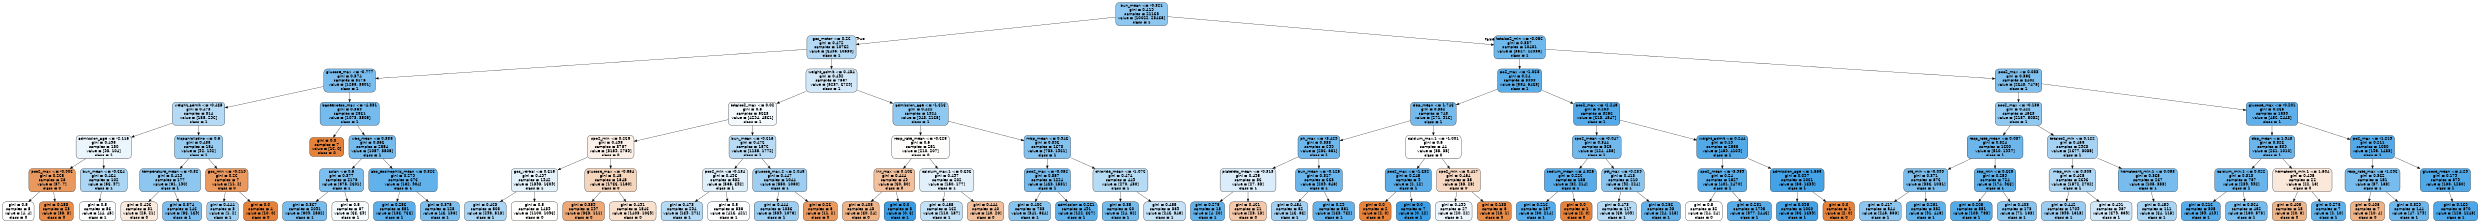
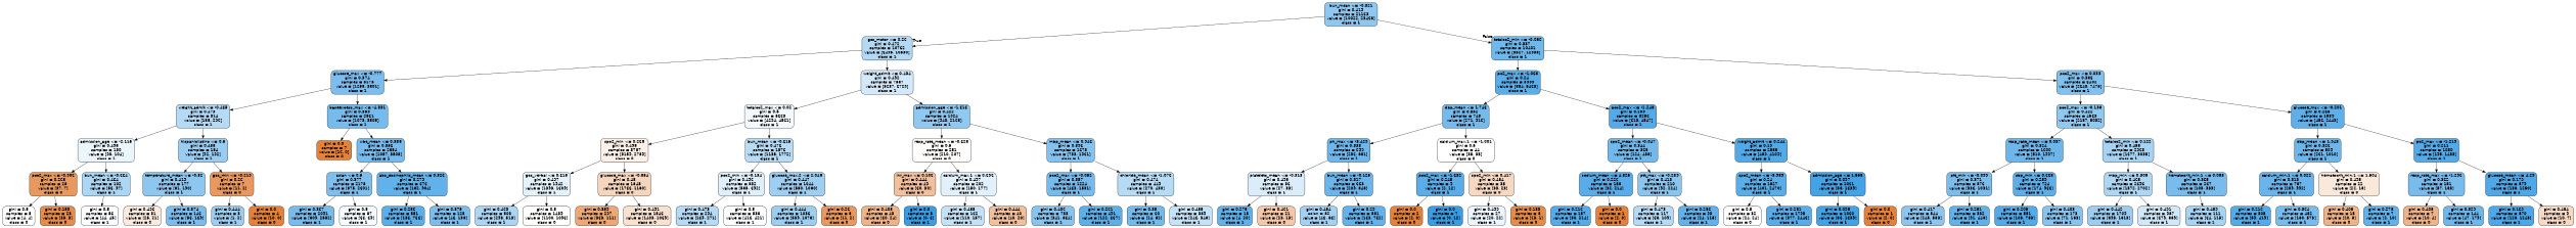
  digraph {
    node [color=black fillcolor="#e58139" fontname=helvetica shape=box style="filled, rounded"]
    edge [fontname=helvetica]
    n1 [fillcolor="#8ec7f0" label="bun_mean <= -0.321\ngini = 0.419\nsamples = 21163\nvalue = [10022, 23468]\nclass = 1"]
    n2 [fillcolor="#b3d9f5" label="gcs_motor <= 0.26\ngini = 0.472\nsamples = 10762\nvalue = [6495, 10530]\nclass = 1"]
    n3 [fillcolor="#6fb8ec" label="totalco2_min <= -0.086\ngini = 0.337\nsamples = 10401\nvalue = [3527, 12938]\nclass = 1"]
    n4 [fillcolor="#7bbdee" label="glucose_max <= -0.777\ngini = 0.374\nsamples = 3175\nvalue = [1258, 3801]\nclass = 1"]
    n5 [fillcolor="#d3e9f9" label="weight_admit <= 0.434\ngini = 0.492\nsamples = 7587\nvalue = [5237, 6729]\nclass = 1"]
    n6 [fillcolor="#59ade9" label="po2_max <= -1.068\ngini = 0.24\nsamples = 3999\nvalue = [884, 5463]\nclass = 1"]
    n7 [fillcolor="#7fc0ee" label="pco2_max <= 0.033\ngini = 0.386\nsamples = 6402\nvalue = [2643, 7475]\nclass = 1"]
    n8 [fillcolor="#b5daf5" label="weight_admit <= -0.465\ngini = 0.473\nsamples = 314\nvalue = [185, 296]\nclass = 1"]
    n9 [fillcolor="#76bbed" label="baseexcess_max <= -4.331\ngini = 0.359\nsamples = 2861\nvalue = [1073, 3505]\nclass = 1"]
    n10 [fillcolor="#f3f9fd" label="totalco2_max <= 0.02\ngini = 0.5\nsamples = 5663\nvalue = [4294, 4561]\nclass = 1"]
    n11 [fillcolor="#8fc8f0" label="admission_age <= -1.616\ngini = 0.422\nsamples = 1924\nvalue = [943, 2168]\nclass = 1"]
    n12 [fillcolor="#eaf5fc" label="admission_age <= -2.115\ngini = 0.498\nsamples = 130\nvalue = [93, 104]\nclass = 1"]
    n13 [fillcolor="#98ccf1" label="hispanic/latino <= 0.5\ngini = 0.438\nsamples = 184\nvalue = [92, 192]\nclass = 1"]
    n14 [label="gini = 0.0\nsamples = 7\nvalue = [16, 0]\nclass = 0"]
    n15 [fillcolor="#75bbed" label="wbc_mean <= 0.338\ngini = 0.356\nsamples = 2854\nvalue = [1057, 3505]\nclass = 1"]
    n16 [fillcolor="#ea995e" label="pco2_max <= -0.906\ngini = 0.268\nsamples = 28\nvalue = [37, 7]\nclass = 0"]
    n17 [fillcolor="#abd6f4" label="bun_mean <= -0.664\ngini = 0.464\nsamples = 102\nvalue = [56, 97]\nclass = 1"]
    n18 [fillcolor="#8dc7f0" label="temperature_mean <= -0.32\ngini = 0.419\nsamples = 177\nvalue = [81, 190]\nclass = 1"]
    n19 [fillcolor="#ea985d" label="gcs_min <= -0.219\ngini = 0.26\nsamples = 7\nvalue = [11, 2]\nclass = 0"]
    n20 [fillcolor="#ffffff" label="gini = 0.5\nsamples = 5\nvalue = [4, 4]\nclass = 0"]
    n21 [fillcolor="#e78c4b" label="gini = 0.153\nsamples = 23\nvalue = [33, 3]\nclass = 0"]
    n22 [fillcolor="#fbfdfe" label="gini = 0.5\nsamples = 56\nvalue = [44, 45]\nclass = 1"]
    n23 [fillcolor="#fbebdf" label="gini = 0.496\nsamples = 31\nvalue = [25, 21]\nclass = 0"]
    n24 [fillcolor="#7bbdee" label="gini = 0.374\nsamples = 146\nvalue = [56, 169]\nclass = 1"]
    n25 [fillcolor="#9ccef2" label="gini = 0.444\nsamples = 3\nvalue = [1, 2]\nclass = 1"]
    n26 [label="gini = 0.0\nsamples = 4\nvalue = [10, 0]\nclass = 0"]
    n27 [fillcolor="#7cbeee" label="asian <= 0.5\ngini = 0.377\nsamples = 2178\nvalue = [875, 2601]\nclass = 1"]
    n28 [fillcolor="#61b1ea" label="abs_eosinophils_mean <= 0.326\ngini = 0.279\nsamples = 676\nvalue = [182, 904]\nclass = 1"]
    n29 [fillcolor="#78bced" label="gini = 0.367\nsamples = 2091\nvalue = [809, 2532]\nclass = 1"]
    n30 [fillcolor="#f6fbfe" label="gini = 0.5\nsamples = 87\nvalue = [66, 69]\nclass = 1"]
    n31 [fillcolor="#5caeea" label="gini = 0.256\nsamples = 551\nvalue = [136, 766]\nclass = 1"]
    n32 [fillcolor="#7bbeee" label="gini = 0.375\nsamples = 125\nvalue = [46, 138]\nclass = 1"]
    n33 [fillcolor="#fcf0e8" label="spo2_min <= 0.268\ngini = 0.498\nsamples = 3787\nvalue = [3159, 2789]\nclass = 0"]
    n34 [fillcolor="#b8dcf6" label="bun_mean <= -0.615\ngini = 0.476\nsamples = 1876\nvalue = [1135, 1772]\nclass = 1"]
    n35 [fillcolor="#fffdfc" label="resp_rate_mean <= -0.628\ngini = 0.5\nsamples = 251\nvalue = [210, 207]\nclass = 0"]
    n36 [fillcolor="#83c2ef" label="mbp_mean <= 0.946\ngini = 0.396\nsamples = 1673\nvalue = [733, 1961]\nclass = 1"]
    n37 [fillcolor="#e4f2fc" label="gcs_verbal <= 0.618\ngini = 0.497\nsamples = 1942\nvalue = [1393, 1609]\nclass = 1"]
    n38 [fillcolor="#f6d5bd" label="glucose_max <= -0.854\ngini = 0.48\nsamples = 1845\nvalue = [1766, 1180]\nclass = 0"]
    n39 [fillcolor="#e0f0fb" label="pco2_min <= -0.134\ngini = 0.496\nsamples = 832\nvalue = [585, 692]\nclass = 1"]
    n40 [fillcolor="#9ecff2" label="glucose_max.2 <= 2.048\ngini = 0.447\nsamples = 1044\nvalue = [550, 1080]\nclass = 1"]
    n41 [fillcolor="#aad5f4" label="gini = 0.463\nsamples = 503\nvalue = [293, 513]\nclass = 1"]
    n42 [fillcolor="#fffffe" label="gini = 0.5\nsamples = 1439\nvalue = [1100, 1096]\nclass = 0"]
    n43 [fillcolor="#eda876" label="gini = 0.359\nsamples = 297\nvalue = [363, 111]\nclass = 0"]
    n44 [fillcolor="#f9e1d0" label="gini = 0.491\nsamples = 1546\nvalue = [1403, 1069]\nclass = 0"]
    n45 [fillcolor="#b4daf5" label="gini = 0.473\nsamples = 294\nvalue = [169, 271]\nclass = 1"]
    n46 [fillcolor="#fdfeff" label="gini = 0.5\nsamples = 538\nvalue = [416, 421]\nclass = 1"]
    n47 [fillcolor="#9ccef2" label="gini = 0.444\nsamples = 1036\nvalue = [539, 1078]\nclass = 1"]
    n48 [fillcolor="#ea985d" label="gini = 0.26\nsamples = 8\nvalue = [11, 2]\nclass = 0"]
    n49 [fillcolor="#f2c09c" label="inr_max <= 0.106\ngini = 0.444\nsamples = 49\nvalue = [60, 30]\nclass = 0"]
    n50 [fillcolor="#e1f0fb" label="calcium_max.1 <= 0.696\ngini = 0.497\nsamples = 202\nvalue = [150, 177]\nclass = 1"]
    n51 [fillcolor="#75bbed" label="pco2_max <= -0.052\ngini = 0.357\nsamples = 1224\nvalue = [463, 1531]\nclass = 1"]
    n52 [fillcolor="#b5dbf5" label="chloride_mean <= -1.076\ngini = 0.474\nsamples = 449\nvalue = [270, 430]\nclass = 1"]
    n53 [fillcolor="#efb388" label="gini = 0.408\nsamples = 43\nvalue = [60, 24]\nclass = 0"]
    n54 [fillcolor="#399de5" label="gini = 0.0\nsamples = 3\nvalue = [0, 6]\nclass = 1"]
    n55 [fillcolor="#c4e2f7" label="gini = 0.485\nsamples = 162\nvalue = [110, 157]\nclass = 1"]
    n56 [fillcolor="#f2c09c" label="gini = 0.444\nsamples = 40\nvalue = [40, 20]\nclass = 0"]
    n57 [fillcolor="#87c4ef" label="gini = 0.406\nsamples = 733\nvalue = [341, 864]\nclass = 1"]
-   n58 [fillcolor="#5dafea" label="admission = 0.261\nsamples = 491\nvalue = [122, 667]\nclass = 1"]
+   n58 [fillcolor="#5dafea" label="gini = 0.261\nsamples = 491\nvalue = [122, 667]\nclass = 1"]
    n59 [fillcolor="#73baed" label="gini = 0.35\nsamples = 60\nvalue = [24, 82]\nclass = 1"]
    n60 [fillcolor="#c5e2f7" label="gini = 0.485\nsamples = 389\nvalue = [246, 348]\nclass = 1"]
    n61 [fillcolor="#74baed" label="dbp_mean <= 1.746\ngini = 0.352\nsamples = 743\nvalue = [271, 916]\nclass = 1"]
    n62 [fillcolor="#54aae9" label="pco2_max <= -1.248\ngini = 0.209\nsamples = 3256\nvalue = [613, 4547]\nclass = 1"]
    n63 [fillcolor="#8fc8f0" label="pco2_max <= -0.138\ngini = 0.422\nsamples = 4563\nvalue = [2187, 5032]\nclass = 1"]
    n64 [fillcolor="#5eafea" label="glucose_max <= -0.201\ngini = 0.265\nsamples = 1839\nvalue = [456, 2443]\nclass = 1"]
    n65 [fillcolor="#6eb7ec" label="ph_max <= -3.429\ngini = 0.333\nsamples = 699\nvalue = [236, 881]\nclass = 1"]
    n66 [fillcolor="#ffffff" label="calcium_max.1 <= -1.001\ngini = 0.5\nsamples = 44\nvalue = [35, 35]\nclass = 0"]
    n67 [fillcolor="#71b9ec" label="spo2_mean <= -0.047\ngini = 0.344\nsamples = 368\nvalue = [124, 438]\nclass = 1"]
    n68 [fillcolor="#51a9e8" label="weight_admit <= 0.244\ngini = 0.19\nsamples = 2888\nvalue = [489, 4109]\nclass = 1"]
    n69 [fillcolor="#dbedfa" label="platelets_mean <= -0.313\ngini = 0.495\nsamples = 36\nvalue = [27, 33]\nclass = 1"]
    n70 [fillcolor="#6ab5eb" label="bun_mean <= -0.125\ngini = 0.317\nsamples = 663\nvalue = [209, 848]\nclass = 1"]
    n71 [fillcolor="#5aade9" label="pco2_max <= -1.632\ngini = 0.245\nsamples = 9\nvalue = [2, 12]\nclass = 1"]
    n72 [fillcolor="#f7d9c3" label="spo2_min <= 0.417\ngini = 0.484\nsamples = 35\nvalue = [33, 23]\nclass = 0"]
    n73 [fillcolor="#61b1ea" label="gini = 0.278\nsamples = 15\nvalue = [4, 20]\nclass = 1"]
    n74 [fillcolor="#f4c8a9" label="gini = 0.461\nsamples = 21\nvalue = [23, 13]\nclass = 0"]
-   n75 [fillcolor="#a3d1f3" label="gini = 0.454\nsamples = 82\nvalue = [46, 86]\nclass = 1"]
+   n75 [fillcolor="#a3d1f3" label="gini = 0.454\nasian = 82\nvalue = [46, 86]\nclass = 1"]
    n76 [fillcolor="#63b2eb" label="gini = 0.29\nsamples = 581\nvalue = [163, 762]\nclass = 1"]
    n77 [label="gini = 0.0\nsamples = 2\nvalue = [2, 0]\nclass = 0"]
    n78 [fillcolor="#399de5" label="gini = 0.0\nsamples = 7\nvalue = [0, 12]\nclass = 1"]
    n79 [fillcolor="#edf6fd" label="gini = 0.499\nsamples = 27\nvalue = [20, 22]\nclass = 1"]
    n80 [fillcolor="#e78b48" label="gini = 0.133\nsamples = 8\nvalue = [13, 1]\nclass = 0"]
    n81 [fillcolor="#57ace9" label="sodium_mean <= 4.325\ngini = 0.226\nsamples = 158\nvalue = [32, 214]\nclass = 1"]
    n82 [fillcolor="#8ac5f0" label="ptt_max <= -0.239\ngini = 0.413\nsamples = 210\nvalue = [92, 224]\nclass = 1"]
    n83 [fillcolor="#59ade9" label="spo2_mean <= -3.989\ngini = 0.24\nsamples = 1827\nvalue = [401, 2470]\nclass = 1"]
    n84 [fillcolor="#44a2e6" label="admission_age <= 1.558\ngini = 0.097\nsamples = 1061\nvalue = [88, 1639]\nclass = 1"]
    n85 [fillcolor="#55abe9" label="gini = 0.216\nsamples = 157\nvalue = [30, 214]\nclass = 1"]
    n86 [label="gini = 0.0\nsamples = 1\nvalue = [2, 0]\nclass = 0"]
    n87 [fillcolor="#b5daf5" label="gini = 0.473\nsamples = 117\nvalue = [68, 109]\nclass = 1"]
    n88 [fillcolor="#62b1ea" label="gini = 0.286\nsamples = 93\nvalue = [24, 115]\nclass = 1"]
    n89 [fillcolor="#ffffff" label="gini = 0.5\nsamples = 32\nvalue = [24, 24]\nclass = 0"]
    n90 [fillcolor="#58ace9" label="gini = 0.231\nsamples = 1795\nvalue = [377, 2446]\nclass = 1"]
    n91 [fillcolor="#43a2e6" label="gini = 0.095\nsamples = 1060\nvalue = [86, 1639]\nclass = 1"]
    n92 [label="gini = 0.0\nsamples = 1\nvalue = [2, 0]\nclass = 0"]
    n93 [fillcolor="#6cb6ec" label="resp_rate_mean <= 0.037\ngini = 0.324\nsamples = 1600\nvalue = [510, 1997]\nclass = 1"]
    n94 [fillcolor="#a6d3f3" label="totalco2_min <= 0.122\ngini = 0.458\nsamples = 2963\nvalue = [1677, 3035]\nclass = 1"]
    n95 [fillcolor="#6cb6ec" label="dbp_mean <= 1.943\ngini = 0.326\nsamples = 809\nvalue = [261, 1010]\nclass = 1"]
    n96 [fillcolor="#54aae9" label="po2_max <= -1.219\ngini = 0.211\nsamples = 1030\nvalue = [195, 1433]\nclass = 1"]
    n97 [fillcolor="#7abded" label="ptt_min <= -0.099\ngini = 0.371\nsamples = 876\nvalue = [336, 1031]\nclass = 1"]
    n98 [fillcolor="#5dafea" label="sbp_min <= 0.668\ngini = 0.259\nsamples = 724\nvalue = [174, 966]\nclass = 1"]
    n99 [fillcolor="#acd6f4" label="mbp_min <= 0.308\ngini = 0.465\nsamples = 2696\nvalue = [1572, 2702]\nclass = 1"]
    n100 [fillcolor="#77bced" label="hematocrit_min.1 <= 0.083\ngini = 0.365\nsamples = 267\nvalue = [105, 333]\nclass = 1"]
    n101 [fillcolor="#8cc6f0" label="gini = 0.417\nsamples = 544\nvalue = [245, 583]\nclass = 1"]
    n102 [fillcolor="#61b1ea" label="gini = 0.281\nsamples = 332\nvalue = [91, 448]\nclass = 1"]
    n103 [fillcolor="#53aae8" label="gini = 0.205\nsamples = 551\nvalue = [103, 783]\nclass = 1"]
    n104 [fillcolor="#86c3ef" label="gini = 0.403\nsamples = 173\nvalue = [71, 183]\nclass = 1"]
    n105 [fillcolor="#9bcdf2" label="gini = 0.442\nsamples = 1709\nvalue = [893, 1813]\nclass = 1"]
    n106 [fillcolor="#d0e8f9" label="gini = 0.491\nsamples = 987\nvalue = [679, 889]\nclass = 1"]
    n107 [fillcolor="#a7d4f3" label="gini = 0.459\nsamples = 111\nvalue = [64, 115]\nclass = 1"]
    n108 [fillcolor="#69b5eb" label="calcium_min.1 <= 0.022\ngini = 0.313\nsamples = 787\nvalue = [239, 992]\nclass = 1"]
    n109 [fillcolor="#fae8db" label="hematocrit_min.1 <= 1.504\ngini = 0.495\nsamples = 22\nvalue = [22, 18]\nclass = 0"]
    n110 [fillcolor="#77bced" label="resp_rate_max <= -1.296\ngini = 0.362\nsamples = 151\nvalue = [57, 183]\nclass = 1"]
    n111 [fillcolor="#4fa8e8" label="glucose_mean <= 4.29\ngini = 0.179\nsamples = 879\nvalue = [138, 1250]\nclass = 1"]
    n112 [fillcolor="#55abe9" label="gini = 0.216\nsamples = 305\nvalue = [59, 419]\nclass = 1"]
    n113 [fillcolor="#77bced" label="gini = 0.364\nsamples = 482\nvalue = [180, 573]\nclass = 1"]
    n114 [fillcolor="#efb388" label="gini = 0.408\nsamples = 15\nvalue = [20, 8]\nclass = 0"]
    n115 [fillcolor="#61b1ea" label="gini = 0.278\nsamples = 7\nvalue = [2, 10]\nclass = 1"]
    n116 [fillcolor="#efb388" label="gini = 0.408\nsamples = 7\nvalue = [10, 4]\nclass = 0"]
    n117 [fillcolor="#6db7ec" label="gini = 0.329\nsamples = 144\nvalue = [47, 179]\nclass = 1"]
    n118 [fillcolor="#4da7e8" label="gini = 0.169\nsamples = 870\nvalue = [128, 1243]\nclass = 1"]
+   n119 [fillcolor="#f7d9c4" label="gini = 0.484\nsamples = 9\nvalue = [10, 7]\nclass = 0"]
    n1 -> n2 [headlabel=True labelangle=45 labeldistance=2.5]
    n1 -> n3 [headlabel=False labelangle=-45 labeldistance=2.5]
    n2 -> n4
    n2 -> n5
    n3 -> n6
    n3 -> n7
    n4 -> n8
    n4 -> n9
    n5 -> n10
    n5 -> n11
    n6 -> n61
    n6 -> n62
    n7 -> n63
    n7 -> n64
    n8 -> n12
    n8 -> n13
    n9 -> n14
    n9 -> n15
    n10 -> n33
    n10 -> n34
    n11 -> n35
    n11 -> n36
    n12 -> n16
    n12 -> n17
    n13 -> n18
    n13 -> n19
    n15 -> n27
    n15 -> n28
    n16 -> n20
    n16 -> n21
    n17 -> n22
    n18 -> n23
    n18 -> n24
    n19 -> n25
    n19 -> n26
    n27 -> n29
    n27 -> n30
    n28 -> n31
    n28 -> n32
    n33 -> n37
    n33 -> n38
    n34 -> n39
    n34 -> n40
    n35 -> n49
    n35 -> n50
    n36 -> n51
    n36 -> n52
    n37 -> n41
    n37 -> n42
    n38 -> n43
    n38 -> n44
    n39 -> n45
    n39 -> n46
    n40 -> n47
    n40 -> n48
    n49 -> n53
    n49 -> n54
    n50 -> n55
    n50 -> n56
    n51 -> n57
    n51 -> n58
    n52 -> n59
    n52 -> n60
    n61 -> n65
    n61 -> n66
    n62 -> n67
    n62 -> n68
    n63 -> n93
    n63 -> n94
    n64 -> n95
    n64 -> n96
    n65 -> n69
    n65 -> n70
    n66 -> n71
    n66 -> n72
    n67 -> n81
    n67 -> n82
    n68 -> n83
    n68 -> n84
    n69 -> n73
    n69 -> n74
    n70 -> n75
    n70 -> n76
    n71 -> n77
    n71 -> n78
    n72 -> n79
    n72 -> n80
    n81 -> n85
    n81 -> n86
    n82 -> n87
    n82 -> n88
    n83 -> n89
    n83 -> n90
    n84 -> n91
    n84 -> n92
    n93 -> n97
    n93 -> n98
    n94 -> n99
    n94 -> n100
    n95 -> n108
    n95 -> n109
    n96 -> n110
    n96 -> n111
    n97 -> n101
    n97 -> n102
    n98 -> n103
    n98 -> n104
    n99 -> n105
    n99 -> n106
    n100 -> n107
    n108 -> n112
    n108 -> n113
    n109 -> n114
    n109 -> n115
    n110 -> n116
    n110 -> n117
    n111 -> n118
+   n111 -> n119
  }
